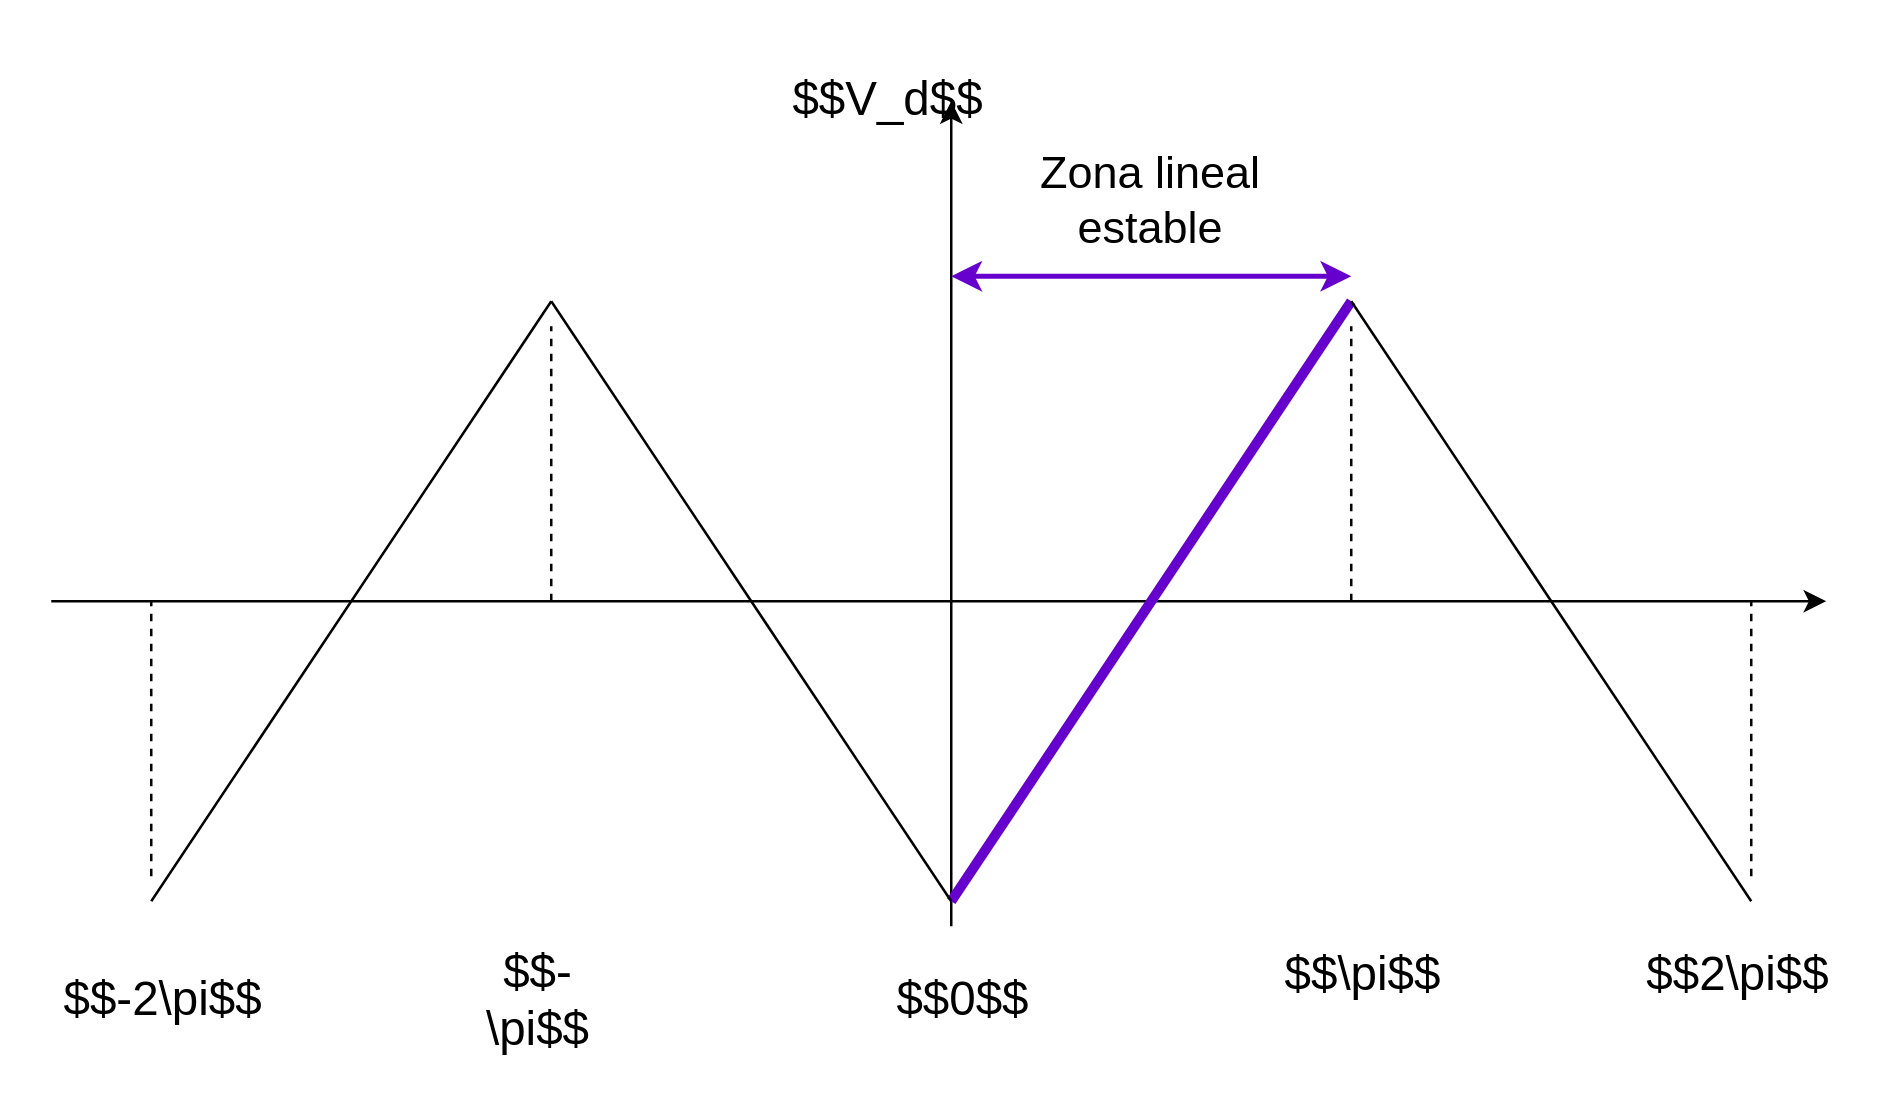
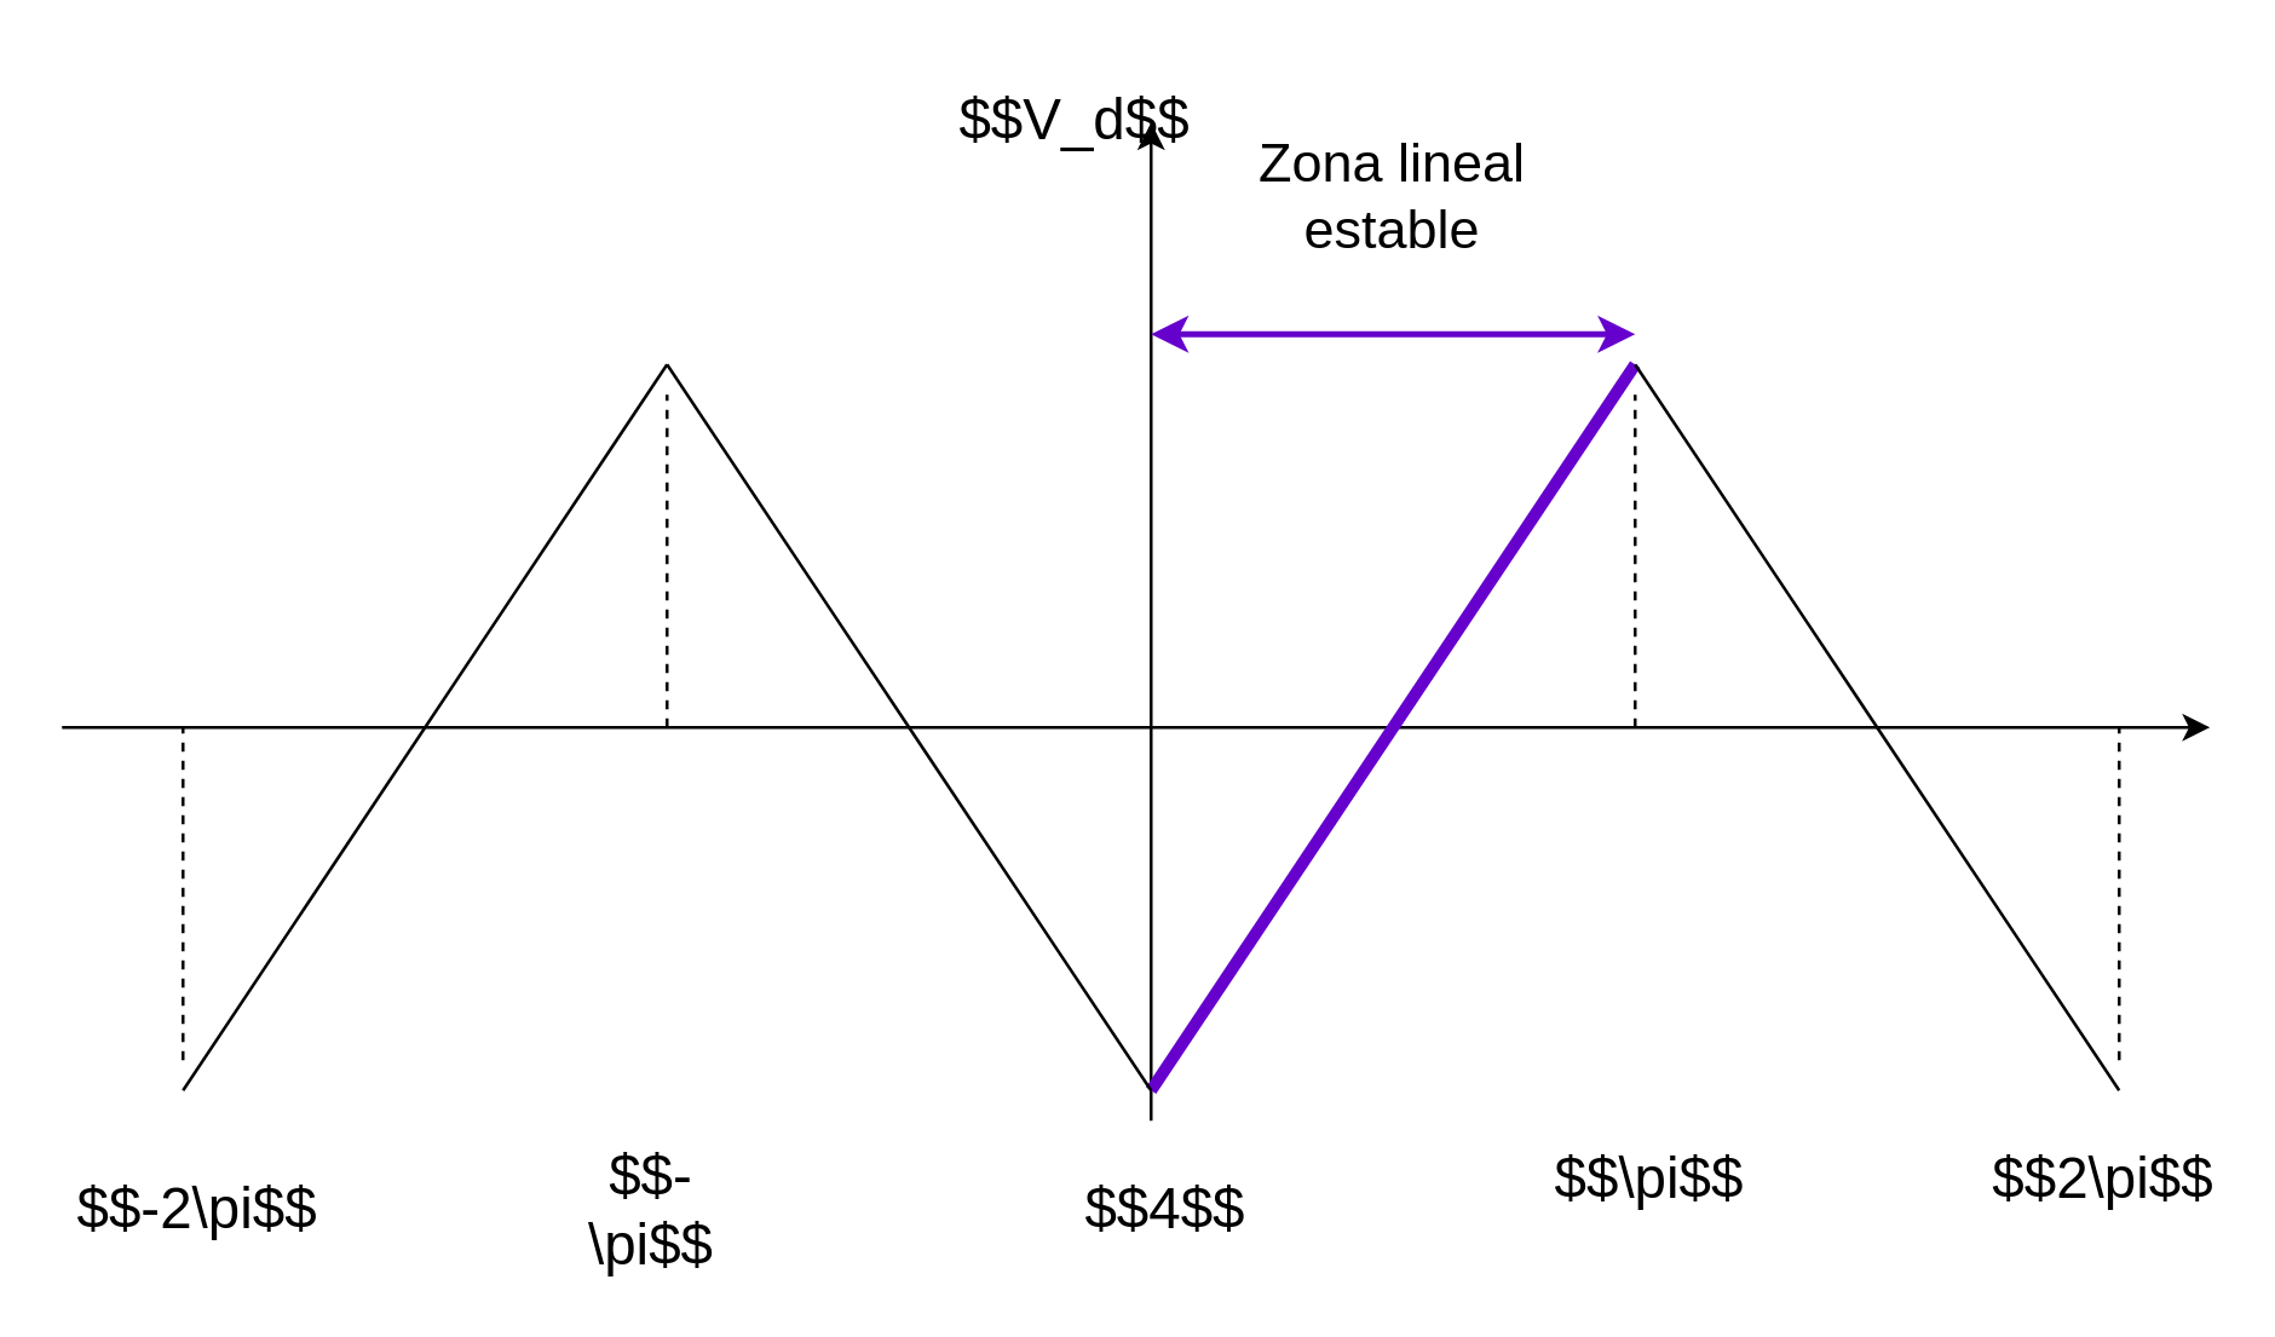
  <mxCell id="0" />
  <mxCell id="1" parent="0" />
  <mxCell id="2" value="" style="endArrow=classic;html=1;" parent="1" edge="1"><mxGeometry width="50" height="50" relative="1" as="geometry"><mxPoint y="240" as="sourcePoint" x="20" /><mxPoint x="730" y="240" as="targetPoint" /></mxGeometry></mxCell>
  <mxCell id="3" value="" style="endArrow=classic;html=1;" parent="1" edge="1"><mxGeometry width="50" height="50" relative="1" as="geometry"><mxPoint x="380" y="370" as="sourcePoint" /><mxPoint x="380" y="40" as="targetPoint" /></mxGeometry></mxCell>
  <mxCell id="4" value="" style="endArrow=none;html=1;strokeWidth=4;strokeColor=#6600CC;" parent="1" edge="1"><mxGeometry width="50" height="50" relative="1" as="geometry"><mxPoint x="380" y="360" as="sourcePoint" /><mxPoint x="540" y="120" as="targetPoint" /></mxGeometry></mxCell>
  <mxCell id="5" value="" style="endArrow=none;html=1;" parent="1" edge="1"><mxGeometry width="50" height="50" relative="1" as="geometry"><mxPoint x="60" y="360" as="sourcePoint" /><mxPoint x="220" y="120" as="targetPoint" /></mxGeometry></mxCell>
  <mxCell id="6" value="" style="endArrow=none;html=1;" parent="1" edge="1"><mxGeometry width="50" height="50" relative="1" as="geometry"><mxPoint x="700" y="360" as="sourcePoint" /><mxPoint x="540" y="120" as="targetPoint" /></mxGeometry></mxCell>
  <mxCell id="7" value="" style="endArrow=none;html=1;" parent="1" edge="1"><mxGeometry width="50" height="50" relative="1" as="geometry"><mxPoint x="380" y="360" as="sourcePoint" /><mxPoint x="220" y="120" as="targetPoint" /></mxGeometry></mxCell>
  <mxCell id="8" value="" style="endArrow=none;dashed=1;html=1;" parent="1" edge="1"><mxGeometry width="50" height="50" relative="1" as="geometry"><mxPoint x="540" y="240" as="sourcePoint" /><mxPoint x="540" y="130" as="targetPoint" /></mxGeometry></mxCell>
  <mxCell id="9" value="" style="endArrow=none;dashed=1;html=1;" parent="1" edge="1"><mxGeometry width="50" height="50" relative="1" as="geometry"><mxPoint x="220" y="240" as="sourcePoint" /><mxPoint x="220" y="130" as="targetPoint" /></mxGeometry></mxCell>
  <mxCell id="10" value="" style="endArrow=classic;startArrow=classic;html=1;strokeColor=#6600CC;strokeWidth=2;" parent="1" edge="1"><mxGeometry width="50" height="50" relative="1" as="geometry"><mxPoint x="380" y="110" as="sourcePoint" /><mxPoint x="540" y="110" as="targetPoint" /></mxGeometry></mxCell>
  <mxCell id="11" value="&lt;font style=&quot;font-size: 19px&quot;&gt;$$V_d$$&lt;/font&gt;" style="text;html=1;strokeColor=none;fillColor=none;align=center;verticalAlign=middle;whiteSpace=wrap;rounded=0;" parent="1" vertex="1"><mxGeometry x="330" y="20" width="50" height="40" as="geometry" /></mxCell>
  <mxCell id="12" value="&lt;font style=&quot;font-size: 19px&quot;&gt;$$2\pi$$&lt;/font&gt;" style="text;html=1;strokeColor=none;fillColor=none;align=center;verticalAlign=middle;whiteSpace=wrap;rounded=0;" parent="1" vertex="1"><mxGeometry x="670" y="370" width="50" height="40" as="geometry" /></mxCell>
  <mxCell id="13" value="&lt;font style=&quot;font-size: 19px&quot;&gt;$$\pi$$&lt;/font&gt;" style="text;html=1;strokeColor=none;fillColor=none;align=center;verticalAlign=middle;whiteSpace=wrap;rounded=0;" parent="1" vertex="1"><mxGeometry x="520" y="370" width="50" height="40" as="geometry" /></mxCell>
- <mxCell id="14" value="&lt;font style=&quot;font-size: 19px&quot;&gt;$$0$$&lt;/font&gt;" style="text;html=1;strokeColor=none;fillColor=none;align=center;verticalAlign=middle;whiteSpace=wrap;rounded=0;" parent="1" vertex="1"><mxGeometry x="360" y="380" width="50" height="40" as="geometry" /></mxCell>
+ <mxCell id="14" value="&lt;font style=&quot;font-size: 19px&quot;&gt;$$4$$&lt;/font&gt;" style="text;html=1;strokeColor=none;fillColor=none;align=center;verticalAlign=middle;whiteSpace=wrap;rounded=0;" parent="1" vertex="1"><mxGeometry x="360" y="380" width="50" height="40" as="geometry" /></mxCell>
  <mxCell id="15" value="&lt;font style=&quot;font-size: 19px&quot;&gt;$$-2\pi$$&lt;/font&gt;" style="text;html=1;strokeColor=none;fillColor=none;align=center;verticalAlign=middle;whiteSpace=wrap;rounded=0;" parent="1" vertex="1"><mxGeometry x="40" y="380" width="50" height="40" as="geometry" /></mxCell>
  <mxCell id="16" value="&lt;font style=&quot;font-size: 19px&quot;&gt;$$-\pi$$&lt;/font&gt;" style="text;html=1;strokeColor=none;fillColor=none;align=center;verticalAlign=middle;whiteSpace=wrap;rounded=0;" parent="1" vertex="1"><mxGeometry x="190" y="380" width="50" height="40" as="geometry" /></mxCell>
- <mxCell id="17" value="&lt;font style=&quot;font-size: 18px&quot;&gt;Zona lineal estable&lt;/font&gt;" style="text;html=1;strokeColor=none;fillColor=none;align=center;verticalAlign=middle;whiteSpace=wrap;rounded=0;" parent="1" vertex="1"><mxGeometry x="400" y="70" width="120" height="20" as="geometry" /></mxCell>
+ <mxCell id="17" value="&lt;font style=&quot;font-size: 18px&quot;&gt;Zona lineal estable&lt;/font&gt;" style="text;html=1;strokeColor=none;fillColor=none;align=center;verticalAlign=middle;whiteSpace=wrap;rounded=0;" parent="1" vertex="1"><mxGeometry x="400" y="55" width="120" height="20" as="geometry" /></mxCell>
  <mxCell id="18" value="" style="endArrow=none;dashed=1;html=1;" parent="1" edge="1"><mxGeometry width="50" height="50" relative="1" as="geometry"><mxPoint x="60" y="350" as="sourcePoint" /><mxPoint x="60" y="240" as="targetPoint" /></mxGeometry></mxCell>
  <mxCell id="19" value="" style="endArrow=none;dashed=1;html=1;" parent="1" edge="1"><mxGeometry width="50" height="50" relative="1" as="geometry"><mxPoint x="700" y="350" as="sourcePoint" /><mxPoint x="700" y="240" as="targetPoint" /></mxGeometry></mxCell>
